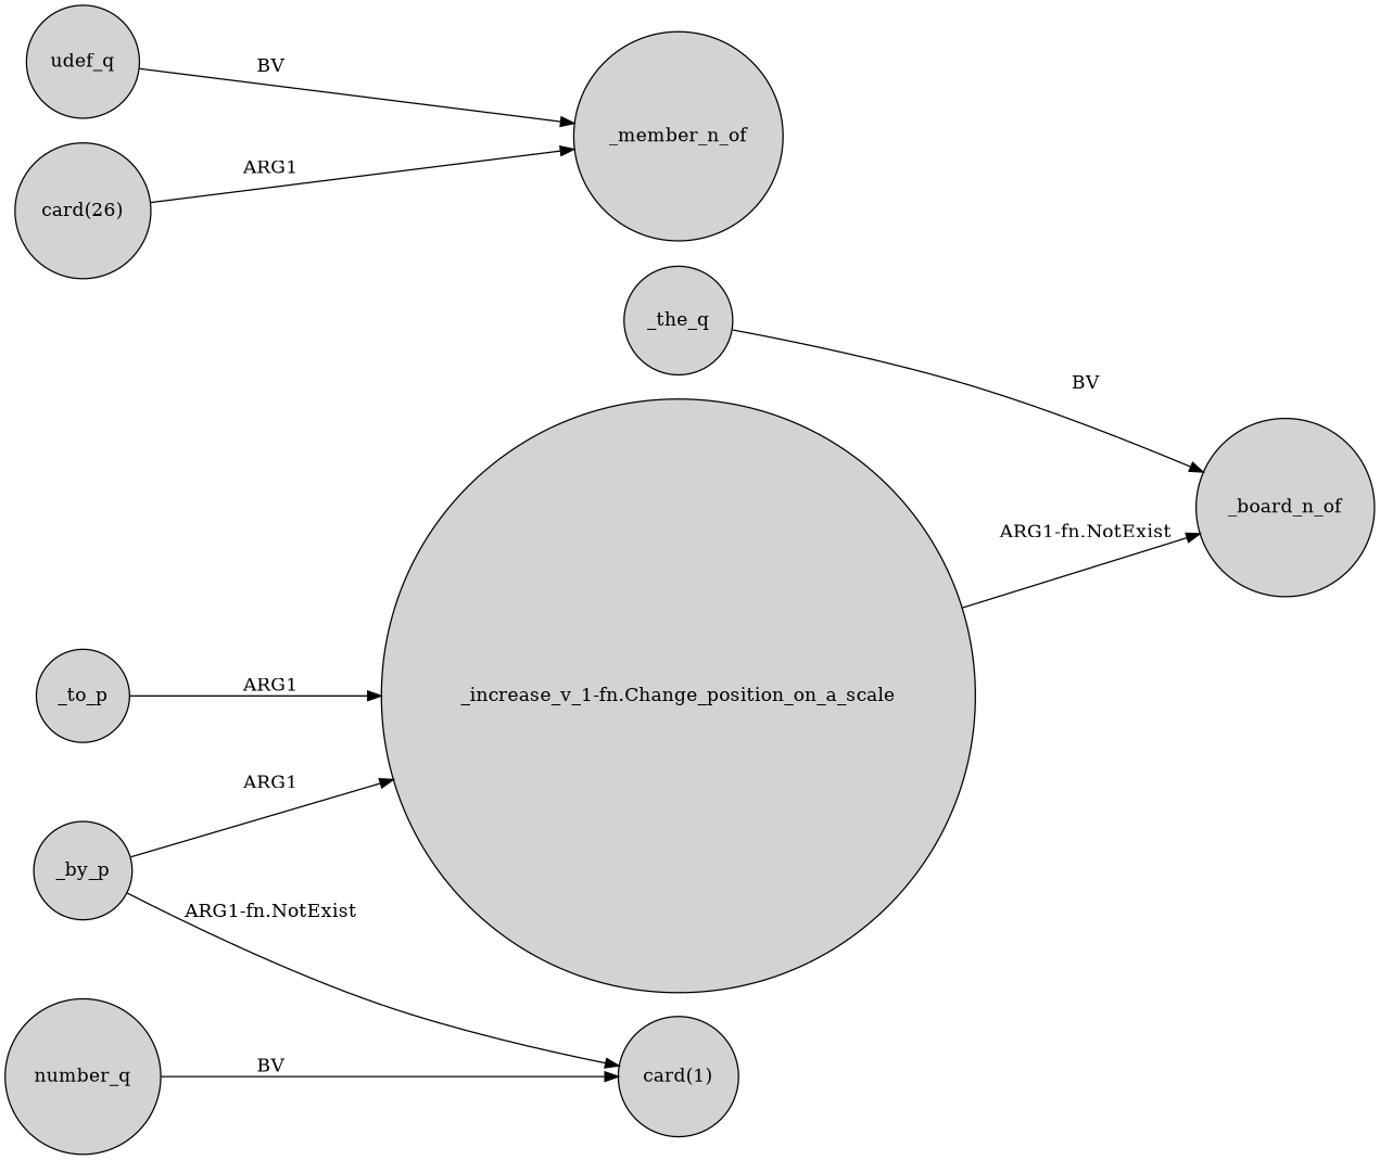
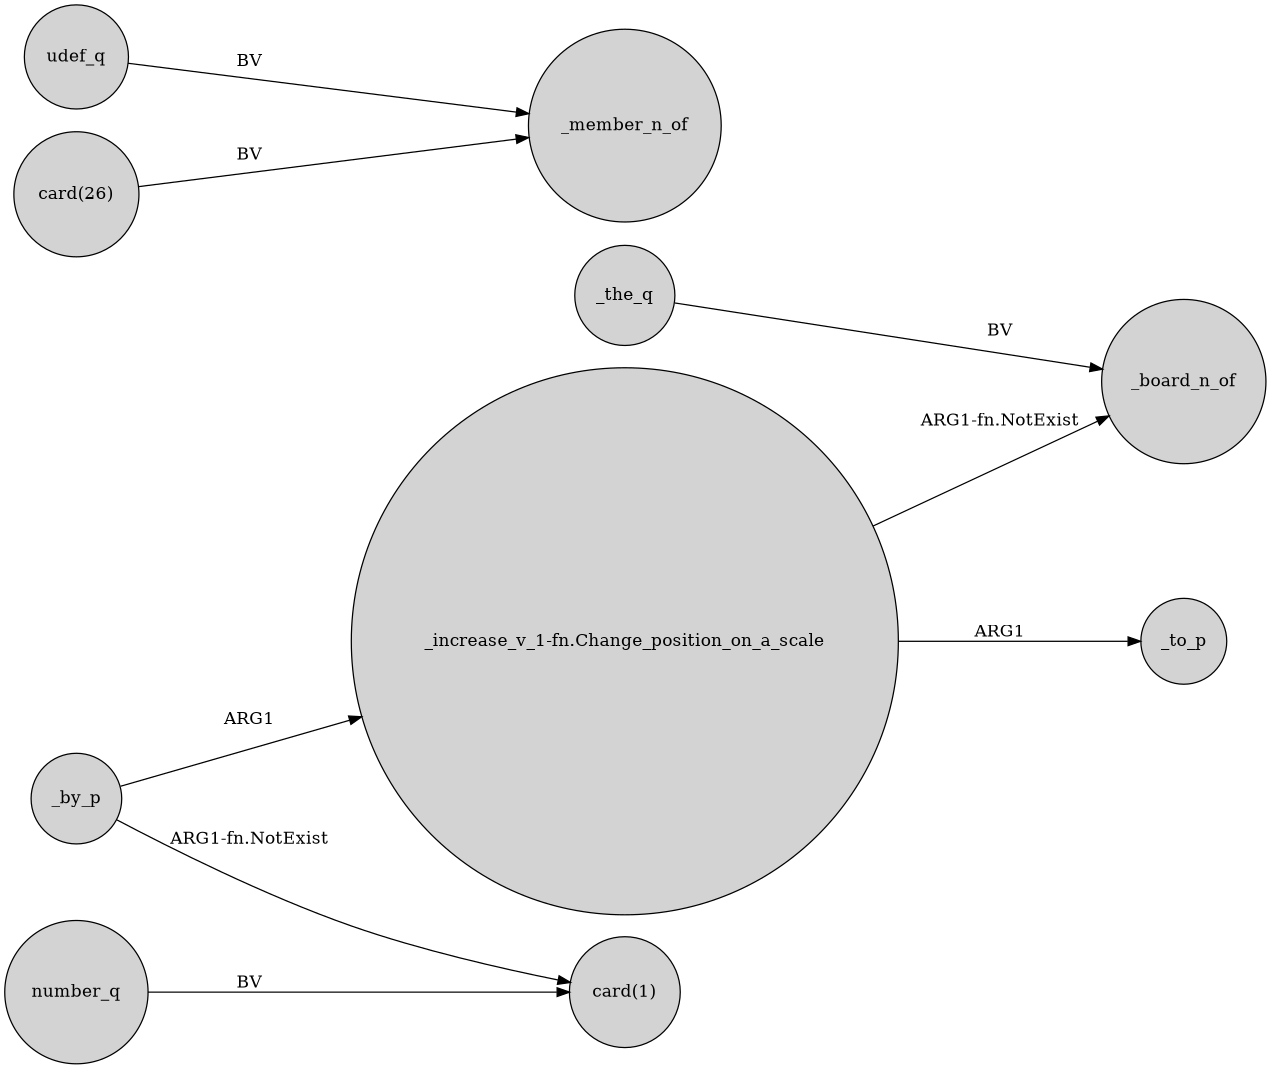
  digraph {
    rankdir=LR
    node [shape=circle style=filled]
    "_increase_v_1-fn.Change_position_on_a_scale"
    _board_n_of
    _to_p
    _the_q
    udef_q
    _member_n_of
    "card(26)"
    _by_p
    "card(1)"
    number_q
    "_increase_v_1-fn.Change_position_on_a_scale" -> _board_n_of [label="ARG1-fn.NotExist"]
-   _to_p -> "_increase_v_1-fn.Change_position_on_a_scale" [label=ARG1]
+   "_increase_v_1-fn.Change_position_on_a_scale" -> _to_p [label=ARG1]
    _the_q -> _board_n_of [label=BV]
    udef_q -> _member_n_of [label=BV]
-   "card(26)" -> _member_n_of [label=ARG1]
+   "card(26)" -> _member_n_of [label=BV]
    _by_p -> "_increase_v_1-fn.Change_position_on_a_scale" [label=ARG1]
    _by_p -> "card(1)" [label="ARG1-fn.NotExist"]
    number_q -> "card(1)" [label=BV]
  }
